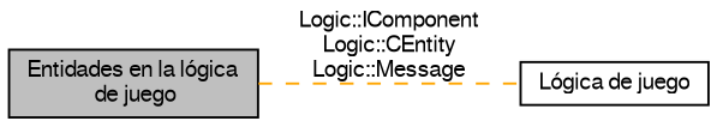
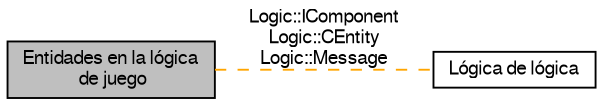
  digraph {
    rankdir=LR
    node [color=black fontname=FreeSans fontsize=10 shape=record style=filled]
-   n1 [fillcolor=white height=0.2 label="Lógica de juego" width=0.4]
+   n1 [fillcolor=white height=0.2 label="Lógica de lógica" width=0.4]
    n2 [fillcolor=grey75 fontcolor=black height=0.2 label="Entidades en la lógica\l de juego" width=0.4]
    n2 -> n1 [color=orange dir=none fontname=FreeSans fontsize=10 label="Logic::IComponent\nLogic::CEntity\nLogic::Message" labelfontname=FreeSans labelfontsize=10 shape=plaintext style=dashed]
  }
